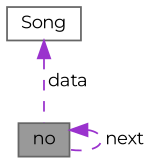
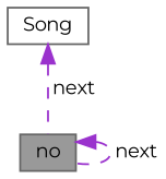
  digraph {
    fontname=Montserrat
    node [color=gray40 fontname=Montserrat fontsize=10 shape=box style=filled]
    edge [color=darkorchid3 dir=back fontname=Montserrat fontsize=10 labelfontname=Helvetica labelfontsize=10 style=dashed]
    n1 [fillcolor=grey60 fontcolor=black height=0.2 label=no width=0.4]
    n2 [fillcolor=white height=0.2 label=Song width=0.4]
    n1 -> n1 [label=" next"]
-   n2 -> n1 [label=" data"]
+   n2 -> n1 [label=" next"]
  }
